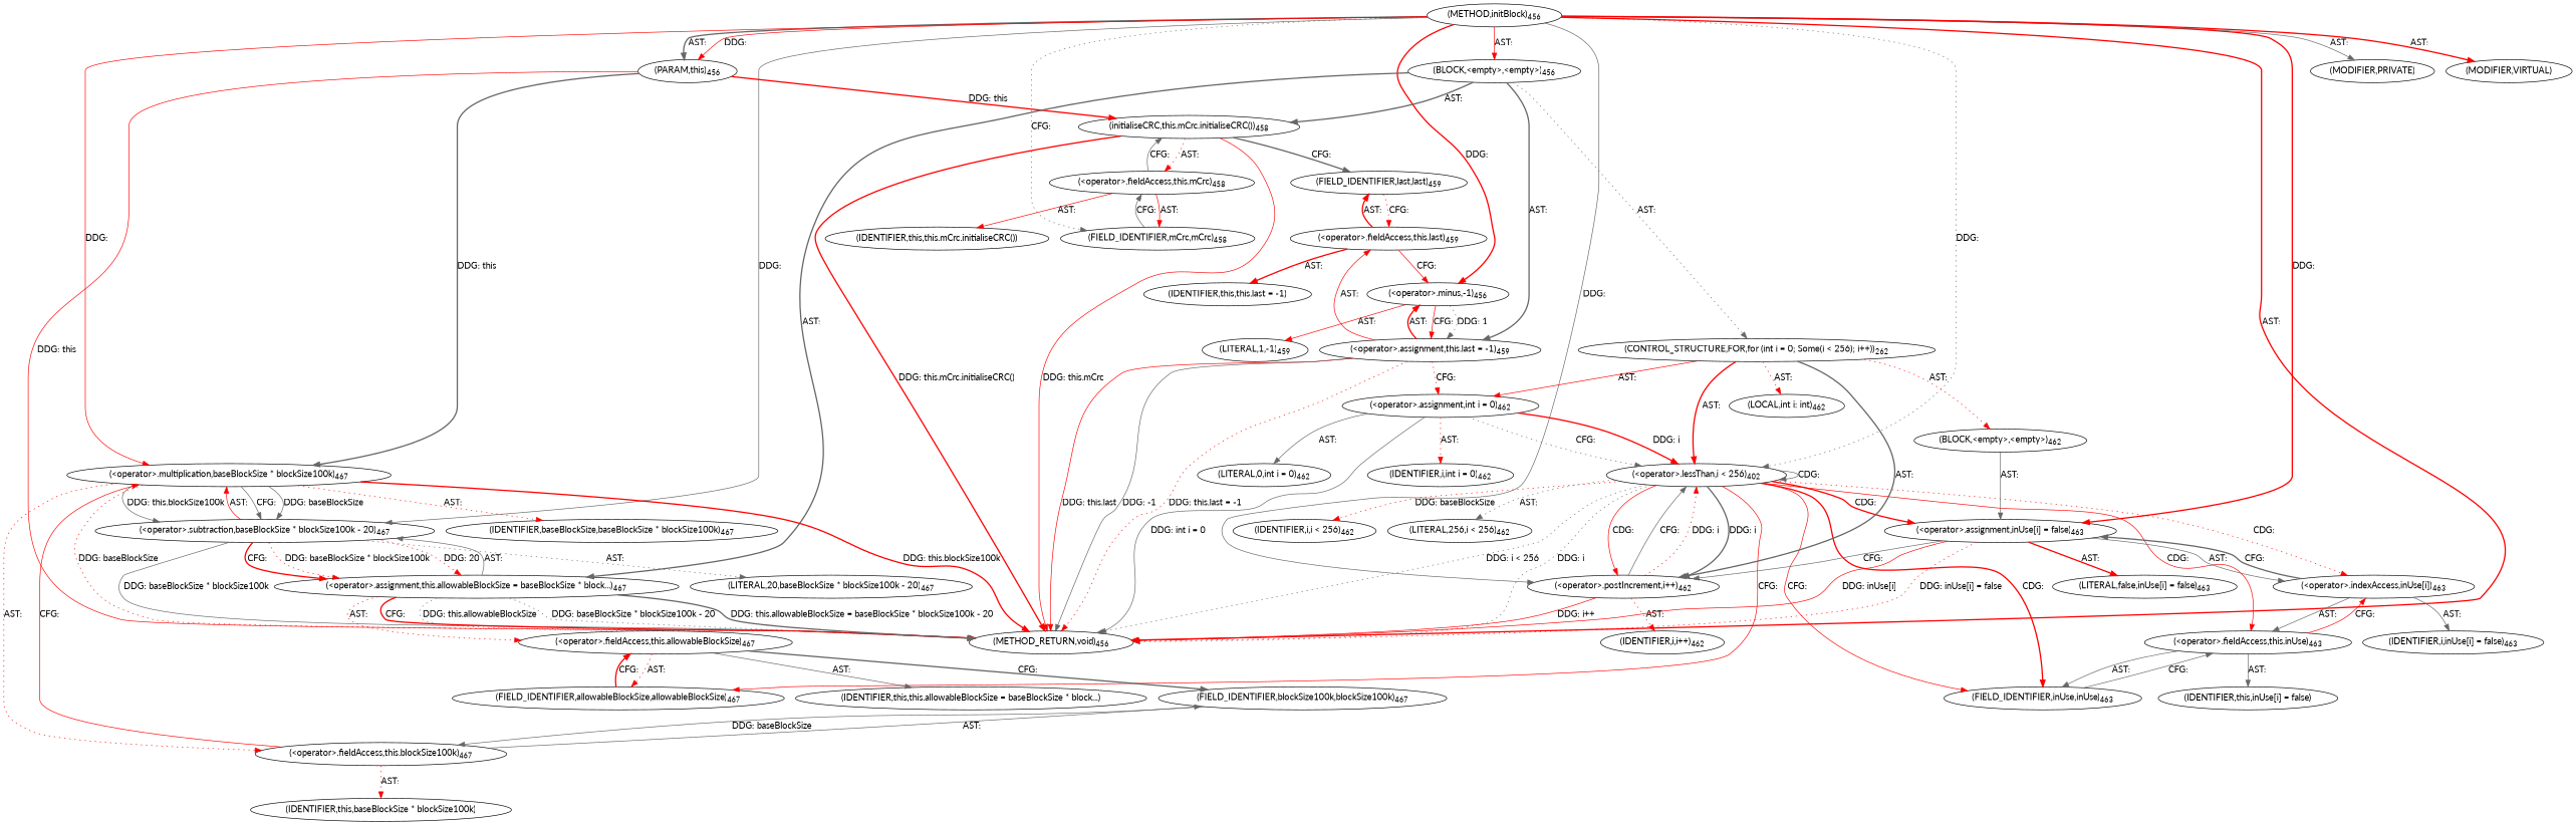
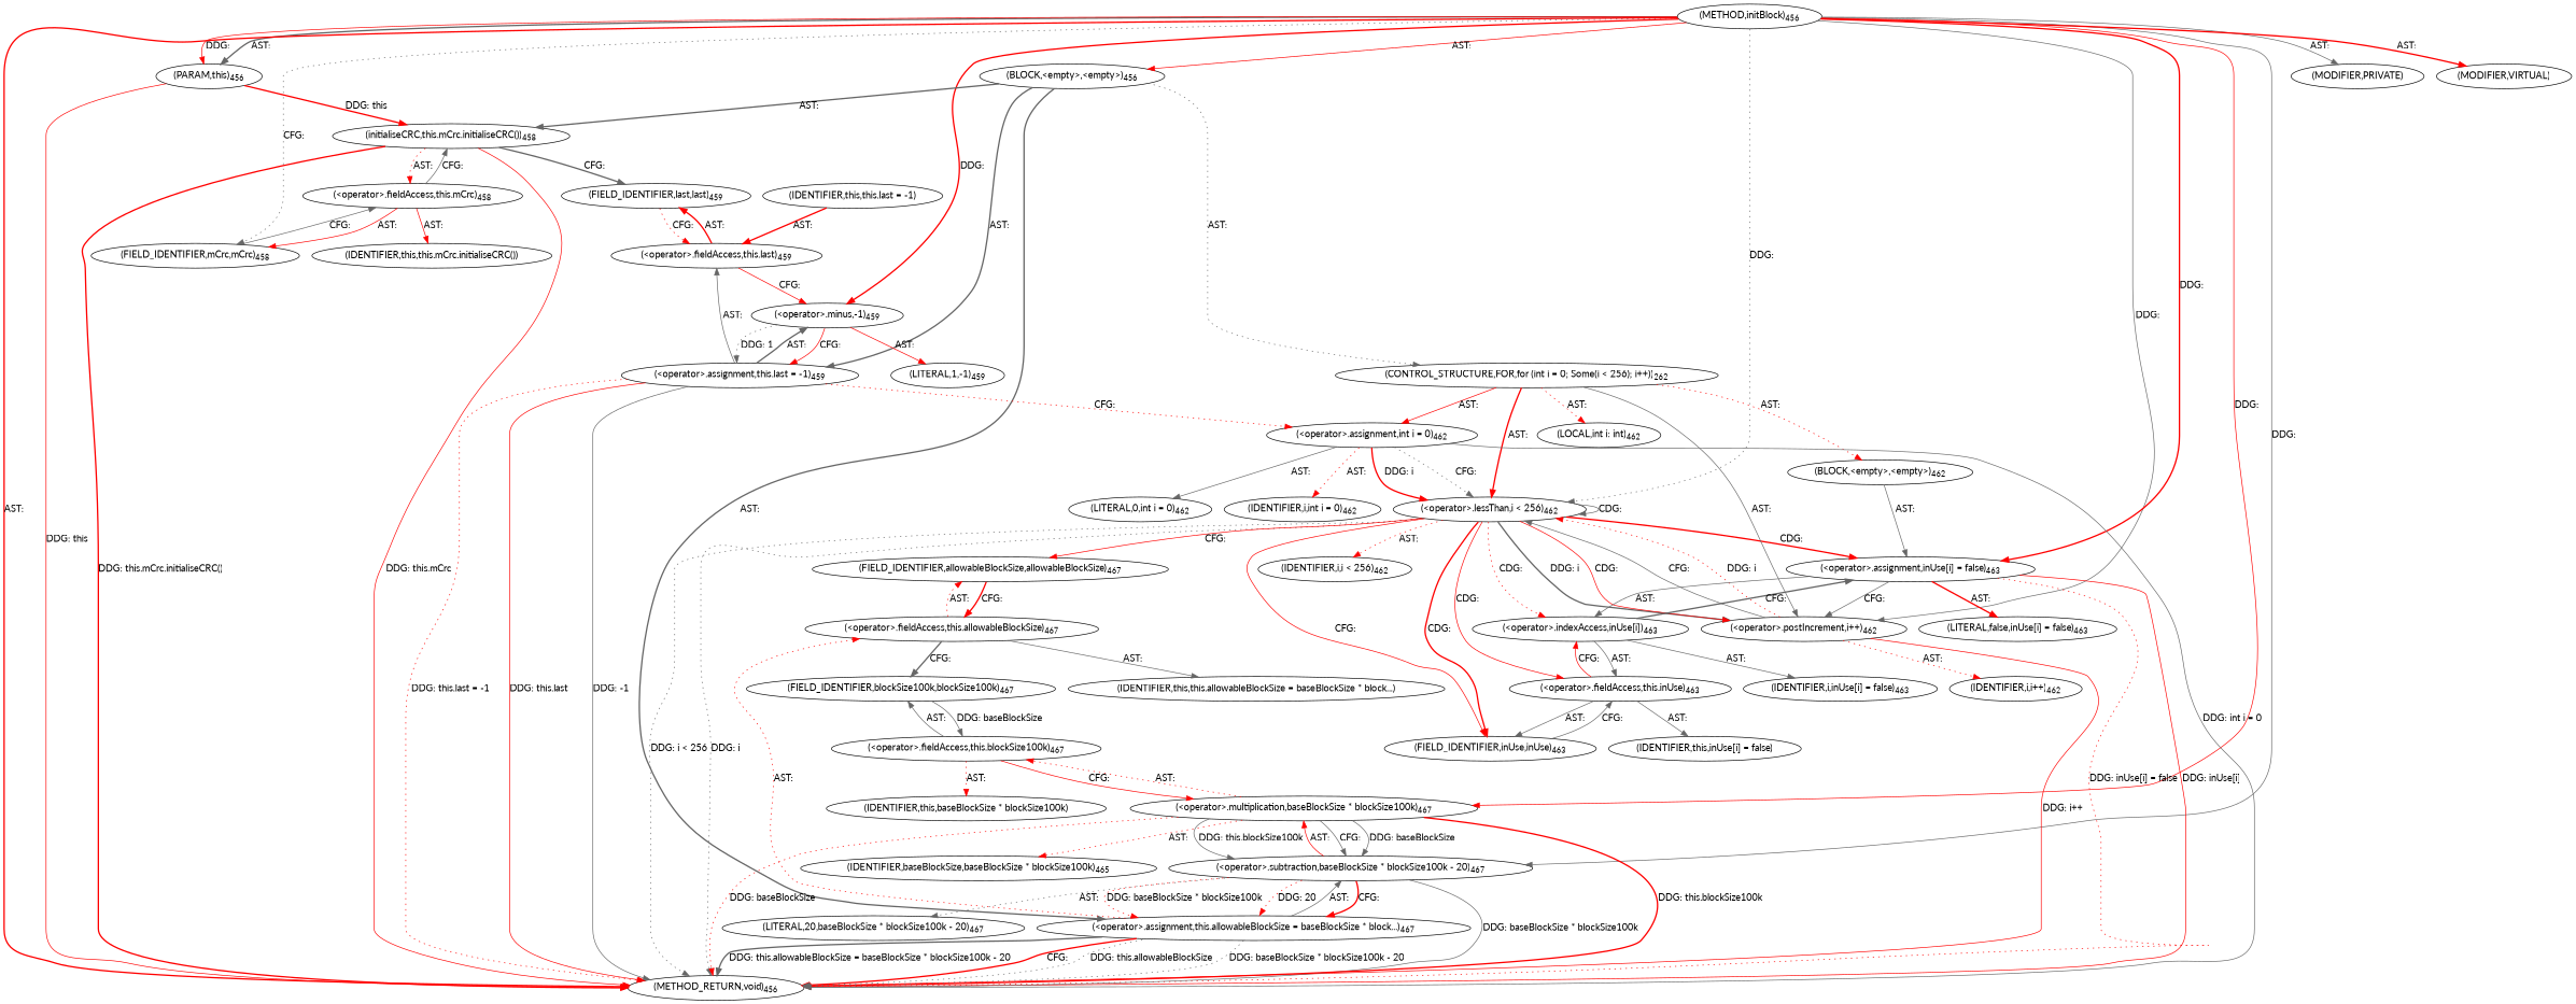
  digraph {
    fontname=Lato
    node [fontname=Lato]
    edge [color=red fontname=Lato style=solid]
    n1 [label=<(METHOD,initBlock)<SUB>456</SUB>>]
    n2 [label=<(PARAM,this)<SUB>456</SUB>>]
    n3 [label=<(BLOCK,&lt;empty&gt;,&lt;empty&gt;)<SUB>456</SUB>>]
    n4 [label=<(FIELD_IDENTIFIER,mCrc,mCrc)<SUB>458</SUB>>]
-   n5 [label=<(&lt;operator&gt;.minus,-1)<SUB>456</SUB>>]
-   n6 [label=<(&lt;operator&gt;.lessThan,i &lt; 256)<SUB>402</SUB>>]
+   n5 [label=<(&lt;operator&gt;.minus,-1)<SUB>459</SUB>>]
+   n6 [label=<(&lt;operator&gt;.lessThan,i &lt; 256)<SUB>462</SUB>>]
    n7 [label=<(&lt;operator&gt;.postIncrement,i++)<SUB>462</SUB>>]
    n8 [label=<(&lt;operator&gt;.assignment,inUse[i] = false)<SUB>463</SUB>>]
    n9 [label=<(&lt;operator&gt;.subtraction,baseBlockSize * blockSize100k - 20)<SUB>467</SUB>>]
    n10 [label=<(&lt;operator&gt;.multiplication,baseBlockSize * blockSize100k)<SUB>467</SUB>>]
    n11 [label=<(MODIFIER,PRIVATE)>]
    n12 [label=<(MODIFIER,VIRTUAL)>]
    n13 [label=<(METHOD_RETURN,void)<SUB>456</SUB>>]
    n14 [label=<(initialiseCRC,this.mCrc.initialiseCRC())<SUB>458</SUB>>]
    n15 [label=<(&lt;operator&gt;.assignment,this.last = -1)<SUB>459</SUB>>]
    n16 [label=<(CONTROL_STRUCTURE,FOR,for (int i = 0; Some(i &lt; 256); i++))<SUB>262</SUB>>]
    n17 [label=<(&lt;operator&gt;.assignment,this.allowableBlockSize = baseBlockSize * block...)<SUB>467</SUB>>]
    n18 [label=<(&lt;operator&gt;.fieldAccess,this.mCrc)<SUB>458</SUB>>]
    n19 [label=<(LITERAL,1,-1)<SUB>459</SUB>>]
    n20 [label=<(&lt;operator&gt;.assignment,int i = 0)<SUB>462</SUB>>]
    n21 [label=<(IDENTIFIER,i,int i = 0)<SUB>462</SUB>>]
    n22 [label=<(LITERAL,0,int i = 0)<SUB>462</SUB>>]
    n23 [label=<(IDENTIFIER,i,i &lt; 256)<SUB>462</SUB>>]
-   n24 [label=<(LITERAL,256,i &lt; 256)<SUB>462</SUB>>]
    n25 [label=<(&lt;operator&gt;.indexAccess,inUse[i])<SUB>463</SUB>>]
    n26 [label=<(&lt;operator&gt;.fieldAccess,this.inUse)<SUB>463</SUB>>]
    n27 [label=<(FIELD_IDENTIFIER,inUse,inUse)<SUB>463</SUB>>]
    n28 [label=<(FIELD_IDENTIFIER,allowableBlockSize,allowableBlockSize)<SUB>467</SUB>>]
    n29 [label=<(IDENTIFIER,i,i++)<SUB>462</SUB>>]
    n30 [label=<(LITERAL,false,inUse[i] = false)<SUB>463</SUB>>]
    n31 [label=<(LITERAL,20,baseBlockSize * blockSize100k - 20)<SUB>467</SUB>>]
-   n32 [label=<(IDENTIFIER,baseBlockSize,baseBlockSize * blockSize100k)<SUB>467</SUB>>]
+   n32 [label=<(IDENTIFIER,baseBlockSize,baseBlockSize * blockSize100k)<SUB>465</SUB>>]
    n33 [label=<(&lt;operator&gt;.fieldAccess,this.blockSize100k)<SUB>467</SUB>>]
    n34 [label=<(FIELD_IDENTIFIER,last,last)<SUB>459</SUB>>]
    n35 [label=<(&lt;operator&gt;.fieldAccess,this.last)<SUB>459</SUB>>]
    n36 [label=<(LOCAL,int i: int)<SUB>462</SUB>>]
    n37 [label=<(BLOCK,&lt;empty&gt;,&lt;empty&gt;)<SUB>462</SUB>>]
    n38 [label=<(&lt;operator&gt;.fieldAccess,this.allowableBlockSize)<SUB>467</SUB>>]
    n39 [label=<(IDENTIFIER,this,this.mCrc.initialiseCRC())>]
    n40 [label=<(IDENTIFIER,this,this.last = -1)>]
    n41 [label=<(IDENTIFIER,i,inUse[i] = false)<SUB>463</SUB>>]
    n42 [label=<(IDENTIFIER,this,inUse[i] = false)>]
    n43 [label=<(IDENTIFIER,this,this.allowableBlockSize = baseBlockSize * block...)>]
    n44 [label=<(FIELD_IDENTIFIER,blockSize100k,blockSize100k)<SUB>467</SUB>>]
    n45 [label=<(IDENTIFIER,this,baseBlockSize * blockSize100k)>]
    n1 -> n2 [color=gray40 label="AST: " style=bold]
    n1 -> n2 [label="DDG: "]
    n1 -> n3 [label="AST: "]
    n1 -> n4 [color=gray40 label="CFG: " style=dotted]
    n1 -> n5 [label="DDG: " style=bold]
    n1 -> n6 [color=gray40 label="DDG: " style=dotted]
    n1 -> n7 [color=gray40 label="DDG: "]
    n1 -> n8 [label="DDG: " style=bold]
    n1 -> n9 [color=gray40 label="DDG: "]
    n1 -> n10 [label="DDG: "]
    n1 -> n11 [color=gray40 label="AST: "]
    n1 -> n12 [label="AST: " style=bold]
    n1 -> n13 [label="AST: " style=bold]
-   n2 -> n10 [color=gray40 label="DDG: this" style=bold]
    n2 -> n13 [label="DDG: this"]
    n2 -> n14 [label="DDG: this" style=bold]
    n3 -> n14 [color=gray40 label="AST: " style=bold]
    n3 -> n15 [color=gray40 label="AST: " style=bold]
    n3 -> n16 [color=gray40 label="AST: " style=dotted]
    n3 -> n17 [color=gray40 label="AST: " style=bold]
    n4 -> n18 [color=gray40 label="CFG: "]
    n5 -> n15 [label="CFG: "]
    n5 -> n15 [color=gray40 label="DDG: 1" style=dotted]
    n5 -> n19 [label="AST: "]
    n6 -> n6 [color=gray40 label="CDG: "]
    n6 -> n7 [color=gray40 label="DDG: i" style=bold]
    n6 -> n7 [label="CDG: "]
    n6 -> n8 [label="CDG: " style=bold]
    n6 -> n13 [color=gray40 label="DDG: i" style=dotted]
    n6 -> n13 [color=gray40 label="DDG: i &lt; 256" style=dotted]
-   n6 -> n23 [label="DDG: baseBlockSize" style=dotted]
-   n6 -> n24 [color=gray40 label="AST: " style=dotted]
+   n6 -> n23 [label="AST: " style=dotted]
    n6 -> n25 [label="CDG: " style=dotted]
    n6 -> n26 [label="CDG: "]
    n6 -> n27 [label="CFG: "]
    n6 -> n27 [label="CDG: " style=bold]
    n6 -> n28 [label="CFG: "]
    n7 -> n6 [color=gray40 label="CFG: "]
    n7 -> n6 [label="DDG: i" style=dotted]
    n7 -> n13 [label="DDG: i++"]
    n7 -> n29 [label="AST: " style=dotted]
    n8 -> n7 [color=gray40 label="CFG: "]
    n8 -> n13 [label="DDG: inUse[i]"]
    n8 -> n13 [label="DDG: inUse[i] = false" style=dotted]
    n8 -> n25 [color=gray40 label="AST: "]
    n8 -> n30 [label="AST: " style=bold]
    n9 -> n10 [label="AST: "]
    n9 -> n13 [color=gray40 label="DDG: baseBlockSize * blockSize100k"]
    n9 -> n17 [label="CFG: " style=bold]
    n9 -> n17 [label="DDG: baseBlockSize * blockSize100k" style=dotted]
    n9 -> n17 [label="DDG: 20" style=dotted]
    n9 -> n31 [color=gray40 label="AST: " style=dotted]
    n10 -> n9 [color=gray40 label="CFG: "]
    n10 -> n9 [color=gray40 label="DDG: baseBlockSize"]
    n10 -> n9 [color=gray40 label="DDG: this.blockSize100k"]
    n10 -> n13 [label="DDG: this.blockSize100k" style=bold]
    n10 -> n13 [label="DDG: baseBlockSize" style=dotted]
    n10 -> n32 [label="AST: " style=dotted]
    n10 -> n33 [label="AST: " style=dotted]
    n14 -> n13 [label="DDG: this.mCrc"]
    n14 -> n13 [label="DDG: this.mCrc.initialiseCRC()" style=bold]
    n14 -> n18 [label="AST: " style=dotted]
    n14 -> n34 [color=gray40 label="CFG: " style=bold]
-   n15 -> n5 [label="AST: " style=bold]
+   n15 -> n5 [color=gray40 label="AST: " style=bold]
    n15 -> n13 [label="DDG: this.last"]
    n15 -> n13 [color=gray40 label="DDG: -1"]
    n15 -> n13 [label="DDG: this.last = -1" style=dotted]
    n15 -> n20 [label="CFG: " style=dotted]
-   n15 -> n35 [label="AST: "]
+   n15 -> n35 [color=gray40 label="AST: "]
    n16 -> n6 [label="AST: " style=bold]
-   n16 -> n7 [color=gray40 label="AST: " style=bold]
+   n16 -> n7 [color=gray40 label="AST: "]
    n16 -> n20 [label="AST: "]
    n16 -> n36 [label="AST: " style=dotted]
    n16 -> n37 [label="AST: " style=dotted]
    n17 -> n9 [color=gray40 label="AST: "]
    n17 -> n13 [label="CFG: " style=bold]
    n17 -> n13 [color=gray40 label="DDG: this.allowableBlockSize" style=dotted]
    n17 -> n13 [color=gray40 label="DDG: baseBlockSize * blockSize100k - 20" style=dotted]
    n17 -> n13 [color=gray40 label="DDG: this.allowableBlockSize = baseBlockSize * blockSize100k - 20" style=bold]
    n17 -> n38 [label="AST: " style=dotted]
    n18 -> n4 [label="AST: "]
    n18 -> n14 [color=gray40 label="CFG: "]
    n18 -> n39 [label="AST: "]
    n20 -> n6 [color=gray40 label="CFG: " style=dotted]
    n20 -> n6 [label="DDG: i" style=bold]
    n20 -> n13 [color=gray40 label="DDG: int i = 0"]
    n20 -> n21 [label="AST: " style=dotted]
    n20 -> n22 [color=gray40 label="AST: "]
    n25 -> n8 [color=gray40 label="CFG: " style=bold]
    n25 -> n26 [color=gray40 label="AST: "]
    n25 -> n41 [color=gray40 label="AST: "]
    n26 -> n25 [label="CFG: "]
    n26 -> n27 [color=gray40 label="AST: "]
    n26 -> n42 [color=gray40 label="AST: "]
    n27 -> n26 [color=gray40 label="CFG: "]
    n28 -> n38 [label="CFG: " style=bold]
    n33 -> n10 [label="CFG: "]
    n33 -> n44 [color=gray40 label="AST: "]
    n33 -> n45 [label="AST: " style=dotted]
    n34 -> n35 [label="CFG: " style=dotted]
    n35 -> n5 [label="CFG: "]
    n35 -> n34 [label="AST: " style=bold]
-   n35 -> n40 [label="AST: " style=bold]
+   n40 -> n35 [label="AST: " style=bold]
    n37 -> n8 [color=gray40 label="AST: "]
    n38 -> n28 [label="AST: " style=dotted]
    n38 -> n43 [color=gray40 label="AST: "]
    n38 -> n44 [color=gray40 label="CFG: " style=bold]
    n44 -> n33 [color=gray40 label="DDG: baseBlockSize"]
  }
